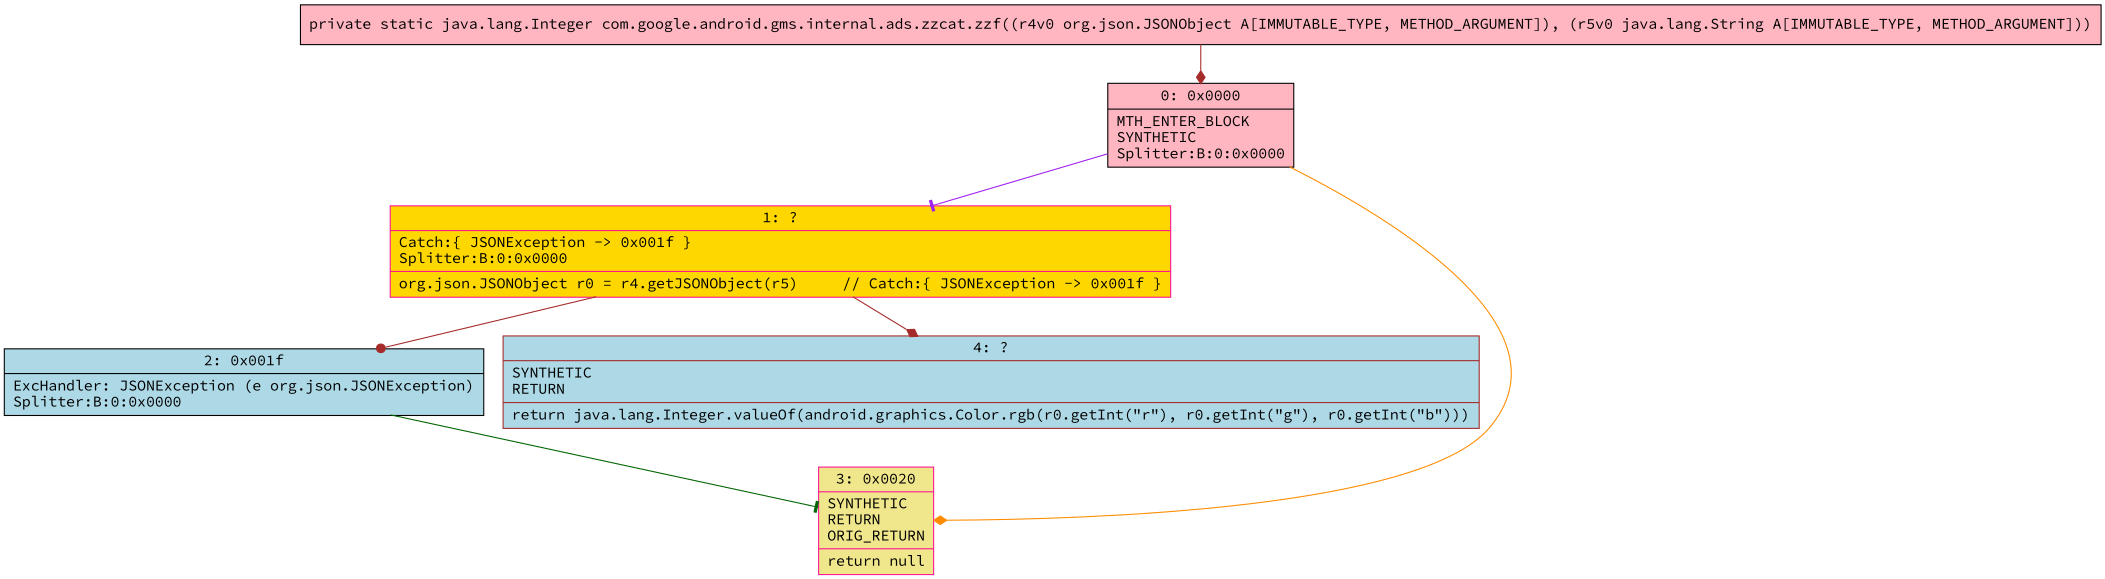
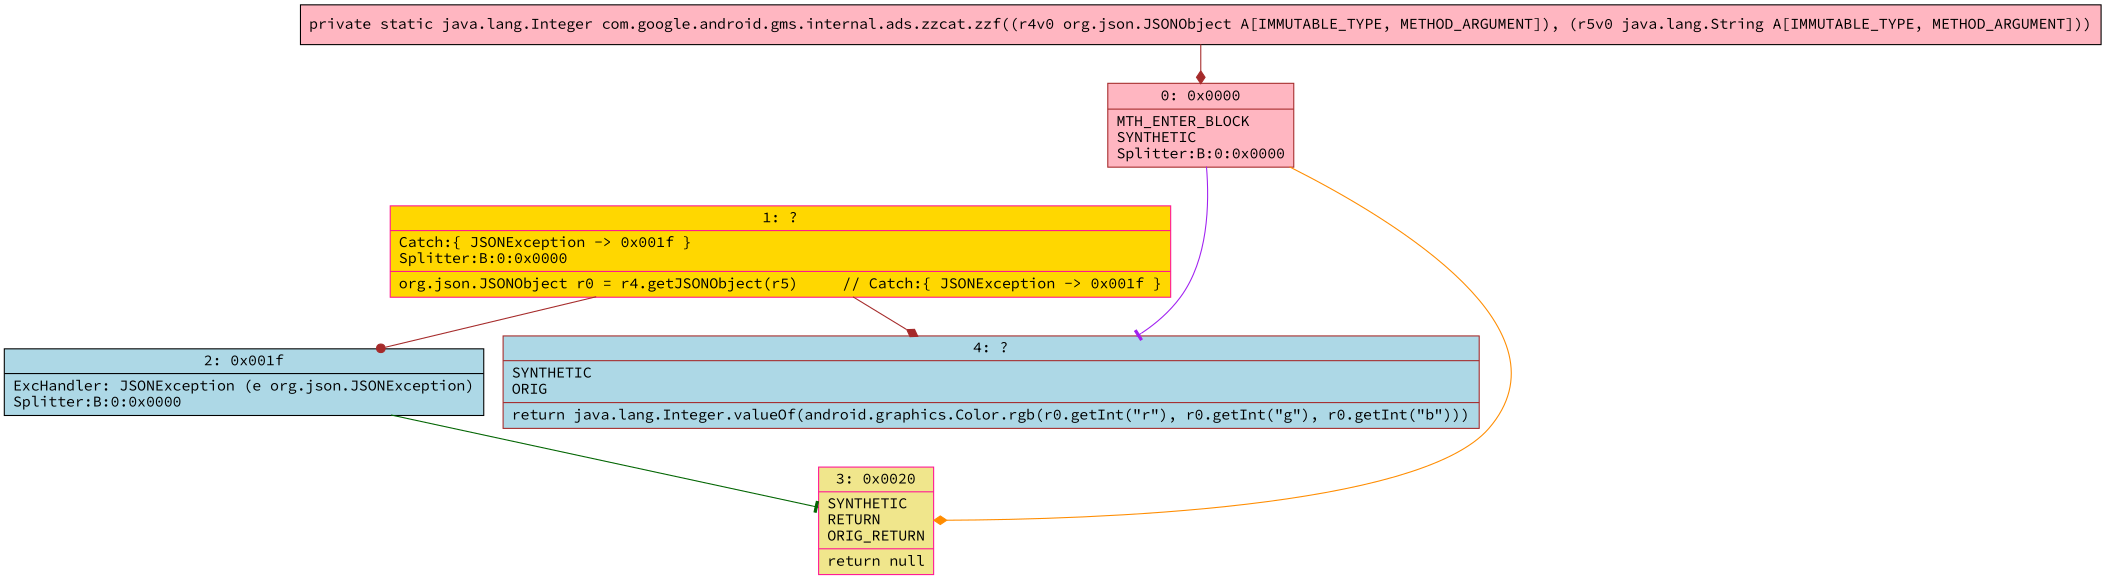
  digraph {
    fontname="Source Code Pro"
    node [color=brown fillcolor=lightpink fontname="Source Code Pro" shape=record style=filled]
    edge [arrowhead=diamond color=brown fontname="Source Code Pro"]
-   n1 [color=black label="{0\:\ 0x0000|MTH_ENTER_BLOCK\lSYNTHETIC\lSplitter:B:0:0x0000\l}"]
+   n1 [label="{0\:\ 0x0000|MTH_ENTER_BLOCK\lSYNTHETIC\lSplitter:B:0:0x0000\l}"]
    n2 [color=deeppink fillcolor=gold label="{1\:\ ?|Catch:\{ JSONException \-\> 0x001f \}\lSplitter:B:0:0x0000\l|org.json.JSONObject r0 = r4.getJSONObject(r5)     \/\/ Catch:\{ JSONException \-\> 0x001f \}\l}"]
    n3 [color=deeppink fillcolor=khaki label="{3\:\ 0x0020|SYNTHETIC\lRETURN\lORIG_RETURN\l|return null\l}"]
    n4 [color=black fillcolor=lightblue label="{2\:\ 0x001f|ExcHandler: JSONException (e org.json.JSONException)\lSplitter:B:0:0x0000\l}"]
-   n5 [fillcolor=lightblue label="{4\:\ ?|SYNTHETIC\lRETURN\l|return java.lang.Integer.valueOf(android.graphics.Color.rgb(r0.getInt(\"r\"), r0.getInt(\"g\"), r0.getInt(\"b\")))\l}"]
+   n5 [fillcolor=lightblue label="{4\:\ ?|SYNTHETIC\lORIG\l|return java.lang.Integer.valueOf(android.graphics.Color.rgb(r0.getInt(\"r\"), r0.getInt(\"g\"), r0.getInt(\"b\")))\l}"]
    n6 [color=black label="{private static java.lang.Integer com.google.android.gms.internal.ads.zzcat.zzf((r4v0 org.json.JSONObject A[IMMUTABLE_TYPE, METHOD_ARGUMENT]), (r5v0 java.lang.String A[IMMUTABLE_TYPE, METHOD_ARGUMENT])) }"]
-   n1 -> n2 [arrowhead=tee color=purple]
+   n1 -> n5 [arrowhead=tee color=purple]
    n1 -> n3 [color=darkorange]
    n2 -> n4 [arrowhead=dot]
    n2 -> n5
    n4 -> n3 [arrowhead=tee color=darkgreen]
    n6 -> n1
  }
